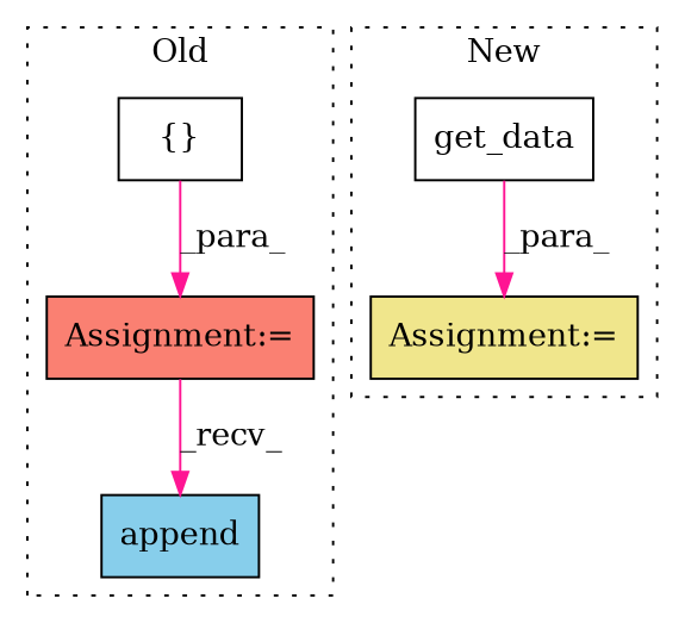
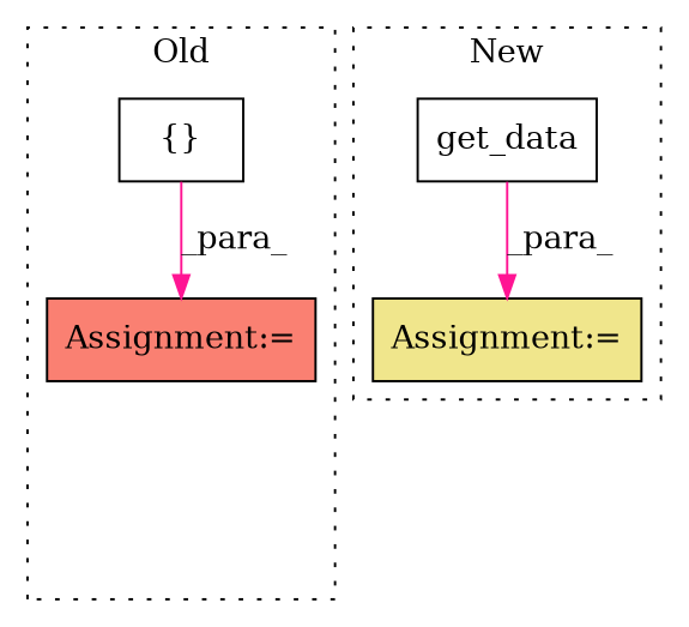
  digraph {
    node [a=32 l=1 shape=box style=filled fillcolor=white]
    edge [color=deeppink]
-   n1 [l="7,1" label=append s="44233,44299" fillcolor=skyblue]
    n2 [a=4 l=2 label="{}" s=44039]
    n3 [a=7 label="Assignment:=" s=44026 fillcolor=salmon]
    n4 [l=10 label=get_data s=44259]
    n5 [a=7 label="Assignment:=" s=44250 fillcolor=khaki]
    subgraph cluster_1 {
      label=Old
      style=dotted
-     n1
      n2
      n3
    }
    subgraph cluster_2 {
      label=New
      style=dotted
      n4
      n5
    }
    n2 -> n3 [label=_para_]
-   n3 -> n1 [label=_recv_]
    n4 -> n5 [label=_para_]
  }
